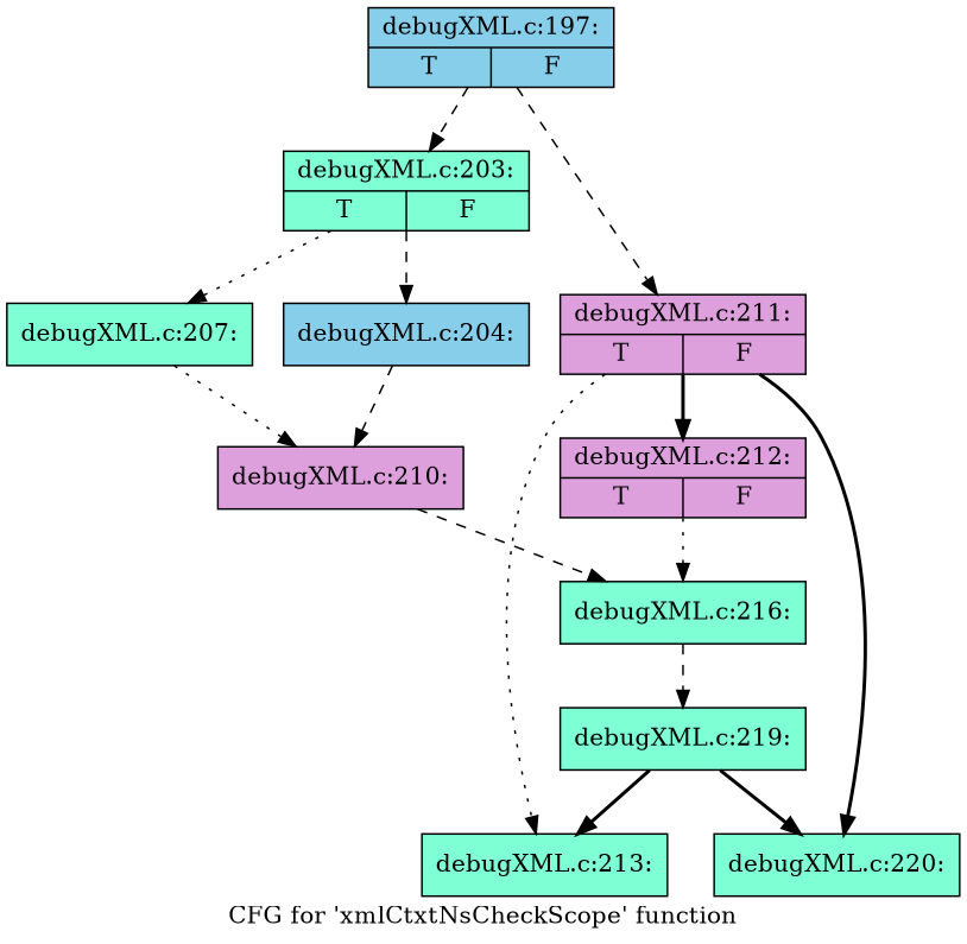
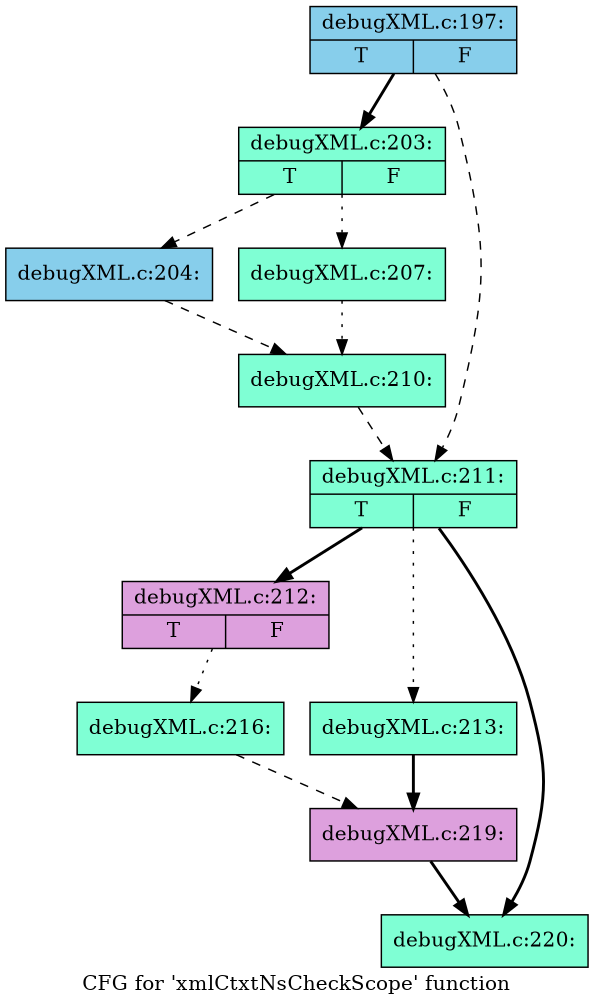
  digraph {
    label="CFG for 'xmlCtxtNsCheckScope' function"
    node [fillcolor=aquamarine shape=record style=filled]
    edge [style=dashed]
    n1 [fillcolor=skyblue label="{debugXML.c:197:|{<s0>T|<s1>F}}"]
    n2 [label="{debugXML.c:203:|{<s0>T|<s1>F}}"]
-   n3 [fillcolor=plum label="{debugXML.c:211:|{<s0>T|<s1>F}}"]
+   n3 [label="{debugXML.c:211:|{<s0>T|<s1>F}}"]
    n4 [fillcolor=skyblue label="{debugXML.c:204:}"]
    n5 [label="{debugXML.c:207:}"]
    n6 [fillcolor=plum label="{debugXML.c:212:|{<s0>T|<s1>F}}"]
    n7 [label="{debugXML.c:220:}"]
    n8 [label="{debugXML.c:213:}"]
-   n9 [fillcolor=plum label="{debugXML.c:210:}"]
+   n9 [label="{debugXML.c:210:}"]
    n10 [label="{debugXML.c:216:}"]
-   n11 [label="{debugXML.c:219:}"]
-   n1 -> n2
+   n11 [fillcolor=plum label="{debugXML.c:219:}"]
+   n1 -> n2 [style=bold]
    n1 -> n3
    n2 -> n4
    n2 -> n5 [style=dotted]
    n3 -> n6 [style=bold]
    n3 -> n7 [style=bold]
    n3 -> n8 [style=dotted]
    n4 -> n9
    n5 -> n9 [style=dotted]
    n6 -> n10 [style=dotted]
-   n11 -> n8 [style=bold]
-   n9 -> n10
+   n8 -> n11 [style=bold]
+   n9 -> n3
    n10 -> n11
    n11 -> n7 [style=bold]
  }
